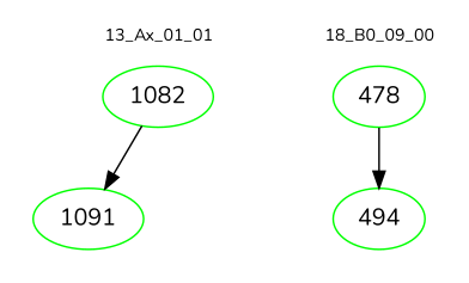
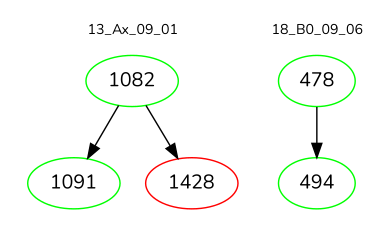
  digraph {
    fontname=Nunito
    node [color=green fontname=Nunito]
    edge [color=black fontname=Nunito]
    n1 [label=1082]
    n2 [label=1091]
+   n3 [color=red label=1428]
    n4 [label=478]
    n5 [label=494]
    subgraph cluster_1 {
      color=white
      fontsize=10
-     label="13_Ax_01_01"
+     label="13_Ax_09_01"
      n1
      n2
+     n3
    }
    subgraph cluster_2 {
      color=white
      fontsize=10
-     label="18_B0_09_00"
+     label="18_B0_09_06"
      n4
      n5
    }
    n1 -> n2
+   n1 -> n3
    n4 -> n5
  }
